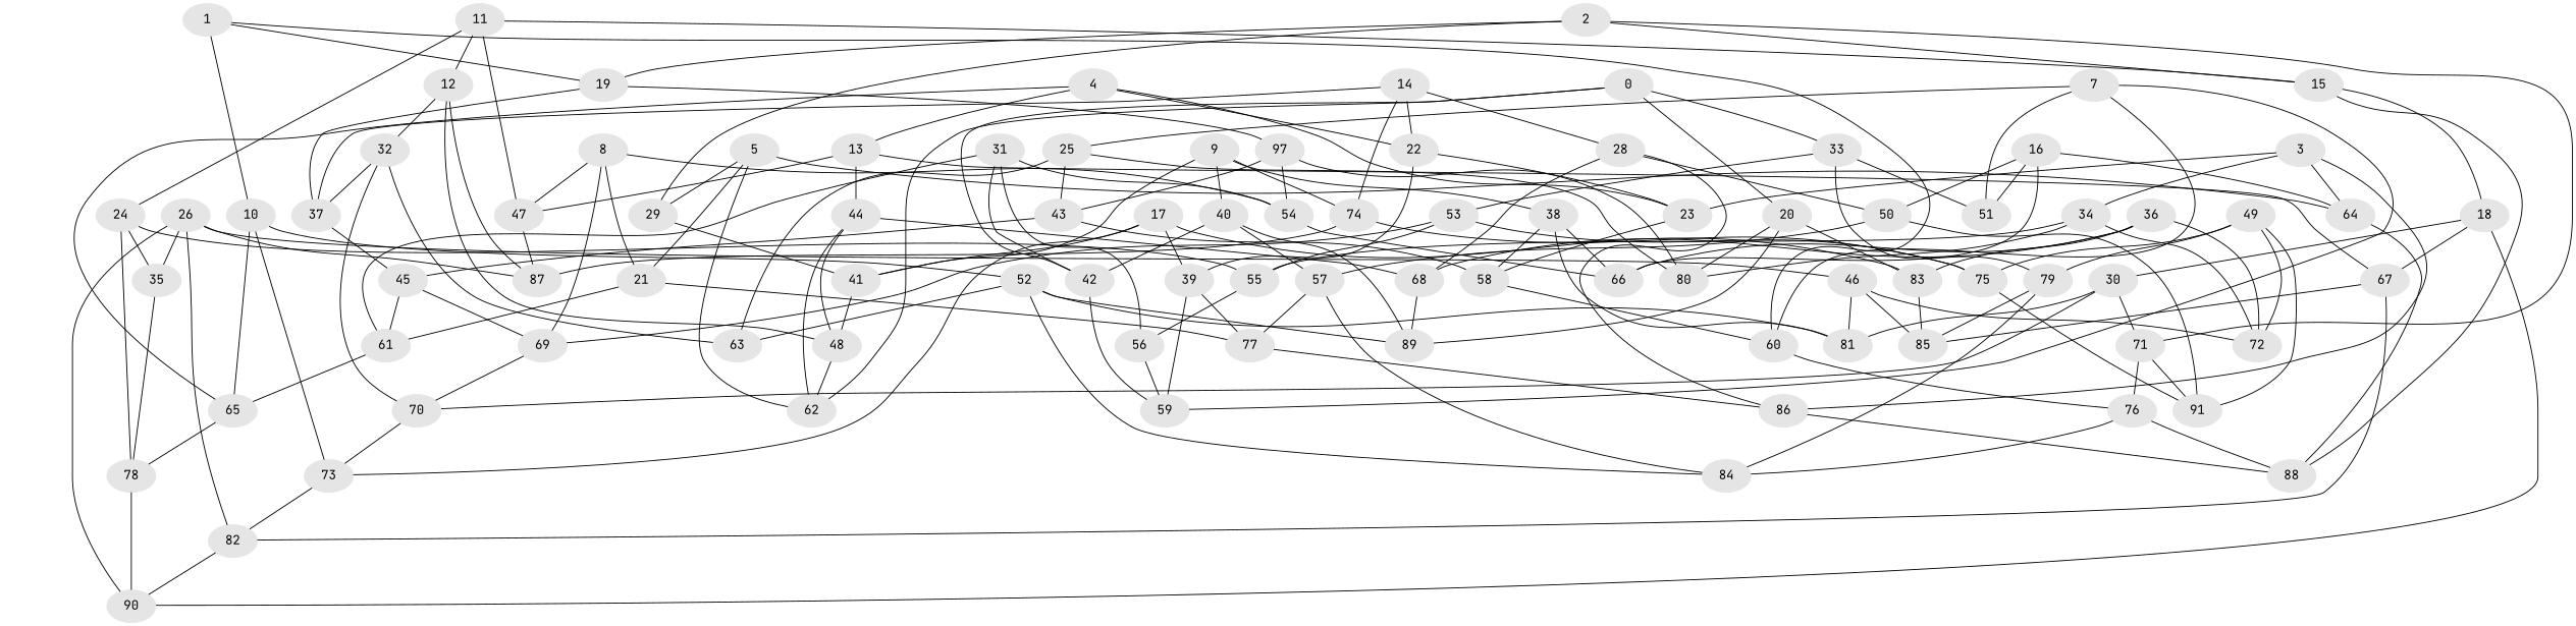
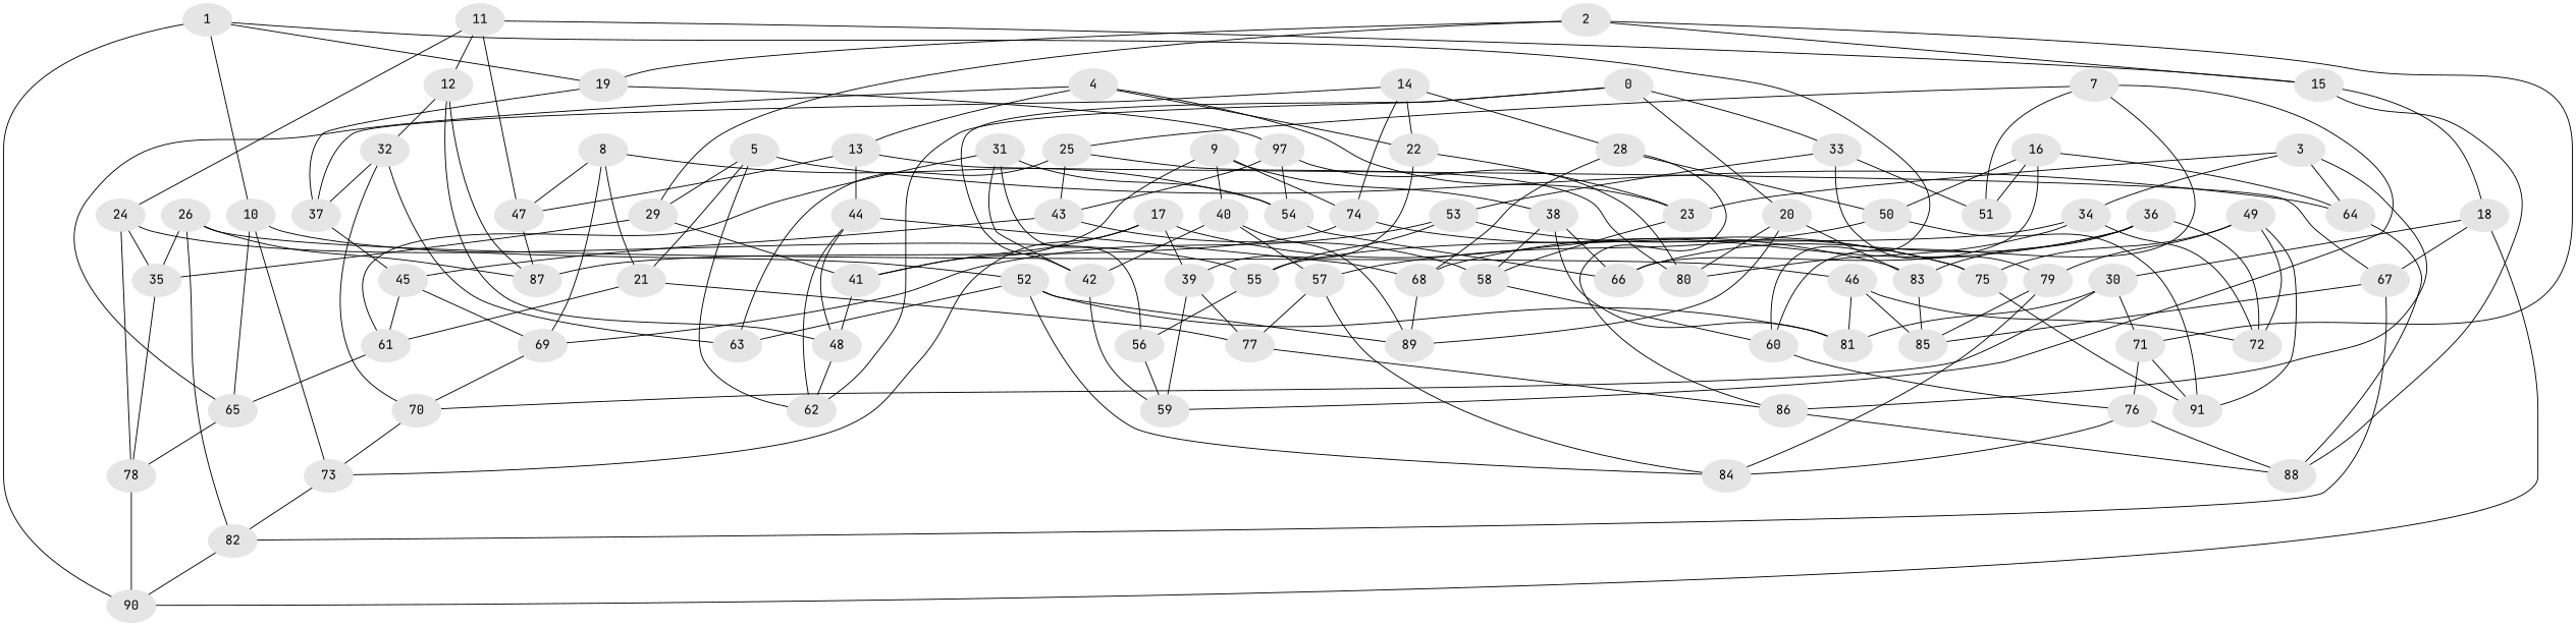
  graph {
    fontname="JetBrains Mono"
    node [color=gray90 fontname="JetBrains Mono" style=filled]
    edge [fontname="JetBrains Mono"]
    1
    10
    19
    60
    90
    65
    52
    73
    37
    n10 [label=97]
    76
    2
    15
    29
    71
    18
    88
    41
    35
    91
    3
    23
    34
    64
    86
    58
    80
    55
    72
    4
    13
    22
    47
    44
    67
    39
    78
    5
    21
    62
    61
    77
    n43 [label=0]
    20
    33
    42
    83
    89
    51
    53
    79
    59
    7
    25
    43
    63
    8
    54
    69
    87
    66
    70
    9
    38
    40
    74
    81
    57
    48
    75
    84
    82
    11
    12
    24
    32
    68
    85
    14
    28
    50
    45
    30
    16
    17
    56
    26
    46
    31
    36
    49
    1 -- 10
    1 -- 19
    1 -- 60
-   26 -- 90
+   1 -- 90
    10 -- 65
    10 -- 52
    10 -- 73
    19 -- 37
    19 -- n10
    60 -- 76
    65 -- 78
    52 -- 89
    52 -- 63
    52 -- 81
    52 -- 84
    73 -- 82
    37 -- 45
    n10 -- 80
    n10 -- 43
    n10 -- 54
    76 -- 88
    76 -- 84
    2 -- 19
    2 -- 15
    2 -- 29
    2 -- 71
    15 -- 18
    15 -- 88
    29 -- 41
+   29 -- 35
    71 -- 76
    71 -- 91
    18 -- 90
    18 -- 67
    18 -- 30
    41 -- 48
    35 -- 78
    3 -- 23
    3 -- 34
    3 -- 64
    3 -- 86
    23 -- 58
    34 -- 80
    34 -- 55
    34 -- 72
    64 -- 88
    86 -- 88
    58 -- 60
    55 -- 56
    4 -- 65
    4 -- 23
    4 -- 13
    4 -- 22
    13 -- 47
    13 -- 44
    13 -- 67
    22 -- 23
    22 -- 39
    47 -- 87
    44 -- 62
    44 -- 48
    44 -- 68
    67 -- 82
    67 -- 85
    39 -- 77
    39 -- 59
    78 -- 90
    5 -- 29
    5 -- 64
    5 -- 21
    5 -- 62
    21 -- 61
    21 -- 77
    61 -- 65
    77 -- 86
    n43 -- 62
    n43 -- 20
    n43 -- 33
    n43 -- 42
    20 -- 80
    20 -- 83
    20 -- 89
    33 -- 51
    33 -- 53
    33 -- 79
    42 -- 59
    83 -- 85
    53 -- 55
    53 -- 69
    53 -- 75
    79 -- 84
    79 -- 85
    7 -- 60
    7 -- 51
    7 -- 59
    7 -- 25
    25 -- 80
    25 -- 43
    25 -- 63
    43 -- 58
    43 -- 45
    8 -- 47
    8 -- 21
    8 -- 54
    8 -- 69
    54 -- 66
    69 -- 70
    70 -- 73
    9 -- 41
    9 -- 38
    9 -- 40
    9 -- 74
    38 -- 58
    38 -- 66
    38 -- 81
    40 -- 42
    40 -- 89
    40 -- 57
    74 -- 87
    74 -- 75
    57 -- 77
    57 -- 84
    48 -- 62
    75 -- 91
    82 -- 90
    11 -- 15
    11 -- 47
    11 -- 12
    11 -- 24
    12 -- 87
    12 -- 48
    12 -- 32
    24 -- 35
    24 -- 55
    24 -- 78
    32 -- 37
    32 -- 63
    32 -- 70
    68 -- 89
    14 -- 37
    14 -- 22
    14 -- 74
    14 -- 28
    28 -- 86
    28 -- 68
    28 -- 50
    50 -- 91
    50 -- 57
    45 -- 61
    45 -- 69
    30 -- 71
    30 -- 70
    30 -- 81
    16 -- 64
    16 -- 51
    16 -- 66
    16 -- 50
    17 -- 73
    17 -- 41
    17 -- 39
    17 -- 83
    56 -- 59
    26 -- 35
    26 -- 87
    26 -- 82
    26 -- 46
    46 -- 72
    46 -- 81
    46 -- 85
    31 -- 61
    31 -- 42
    31 -- 54
    31 -- 56
    36 -- 72
    36 -- 83
    36 -- 66
    36 -- 68
    49 -- 91
    49 -- 72
    49 -- 79
    49 -- 75
  }
